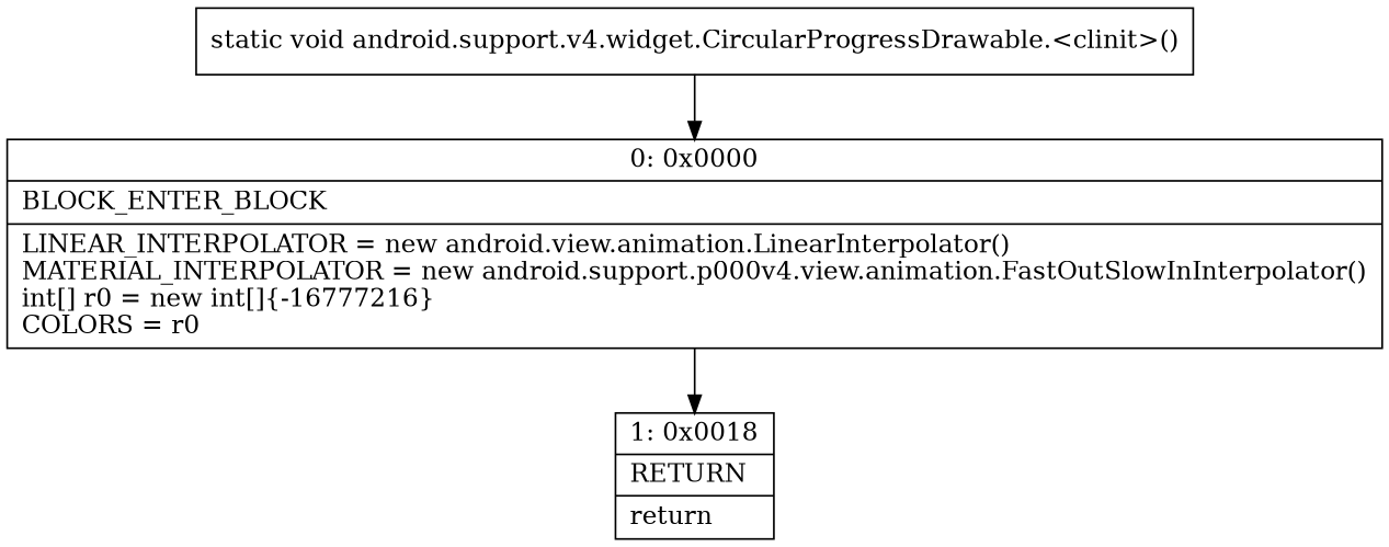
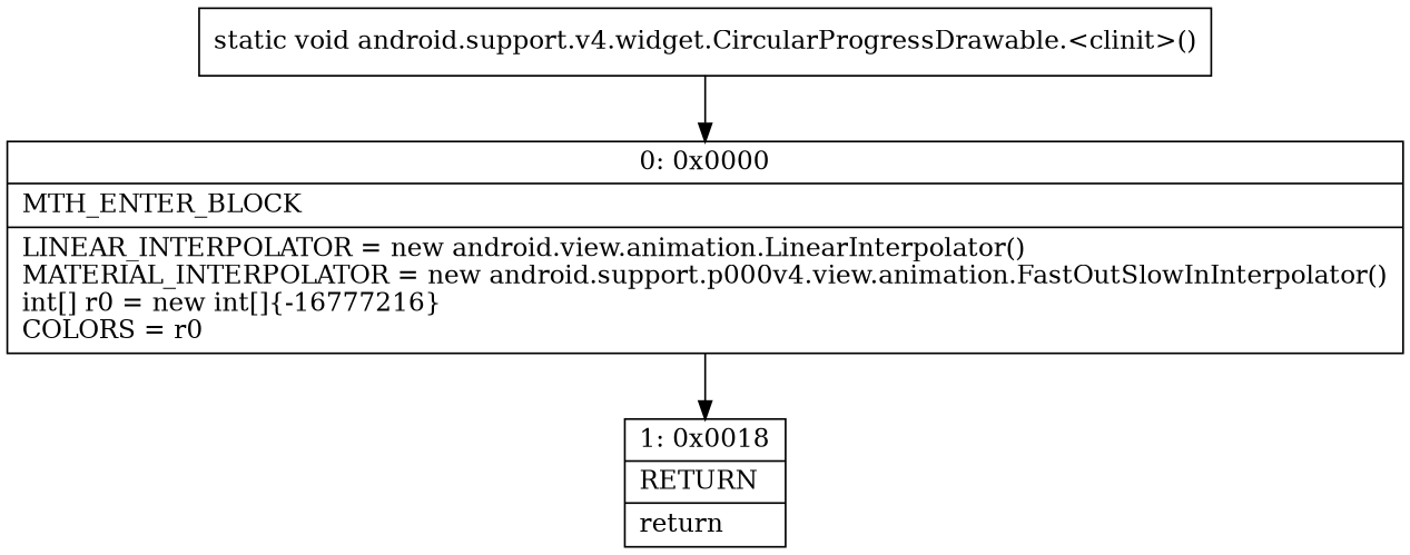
  digraph {
    node [shape=record]
-   n1 [label="{0\:\ 0x0000|BLOCK_ENTER_BLOCK\l|LINEAR_INTERPOLATOR = new android.view.animation.LinearInterpolator()\lMATERIAL_INTERPOLATOR = new android.support.p000v4.view.animation.FastOutSlowInInterpolator()\lint[] r0 = new int[]\{\-16777216\}\lCOLORS = r0\l}"]
+   n1 [label="{0\:\ 0x0000|MTH_ENTER_BLOCK\l|LINEAR_INTERPOLATOR = new android.view.animation.LinearInterpolator()\lMATERIAL_INTERPOLATOR = new android.support.p000v4.view.animation.FastOutSlowInInterpolator()\lint[] r0 = new int[]\{\-16777216\}\lCOLORS = r0\l}"]
    n2 [label="{1\:\ 0x0018|RETURN\l|return\l}"]
    n3 [label="{static void android.support.v4.widget.CircularProgressDrawable.\<clinit\>() }"]
    n1 -> n2
    n3 -> n1
  }
